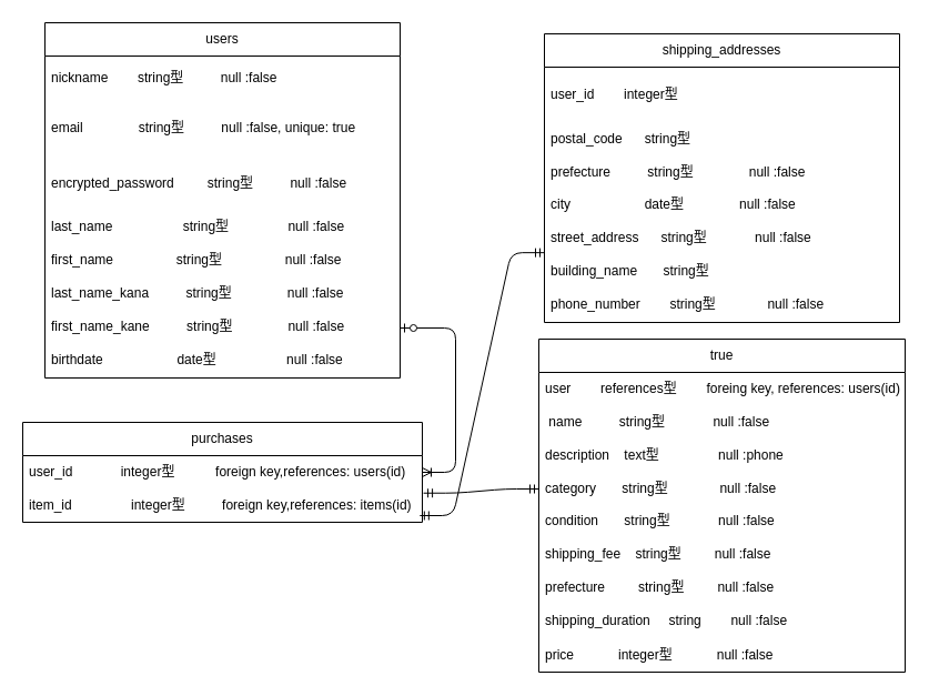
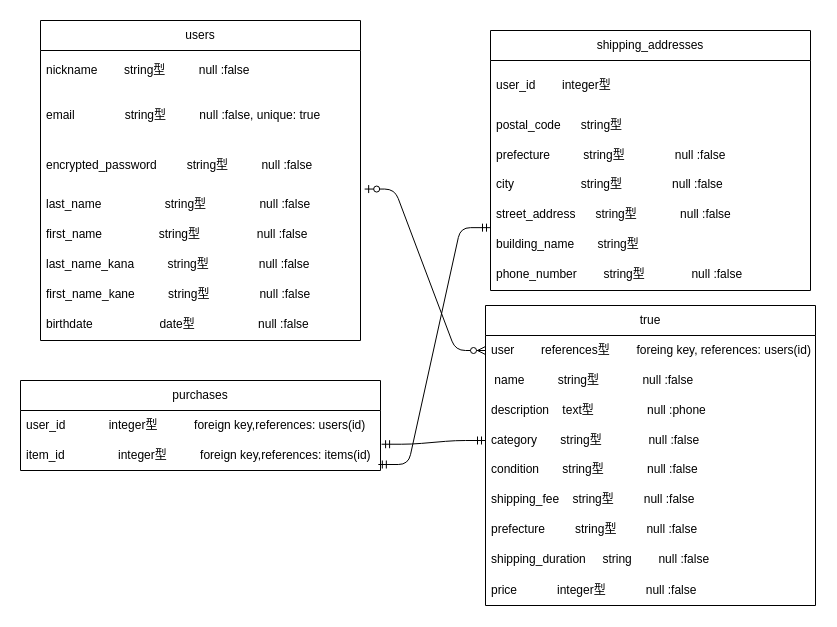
  <mxCell id="0" />
  <mxCell id="1" parent="0" />
  <mxCell id="2" value="users" style="swimlane;fontStyle=0;childLayout=stackLayout;horizontal=1;startSize=30;horizontalStack=0;resizeParent=1;resizeParentMax=0;resizeLast=0;collapsible=1;marginBottom=0;whiteSpace=wrap;html=1;" parent="1" vertex="1"><mxGeometry x="40" y="20" width="320" height="320" as="geometry" /></mxCell>
  <mxCell id="3" value="nickname&amp;nbsp; &amp;nbsp; &amp;nbsp; &amp;nbsp; string型&amp;nbsp; &amp;nbsp; &amp;nbsp; &amp;nbsp; &amp;nbsp; null :false" style="text;strokeColor=none;fillColor=none;align=left;verticalAlign=middle;spacingLeft=4;spacingRight=4;overflow=hidden;points=[[0,0.5],[1,0.5]];portConstraint=eastwest;rotatable=0;whiteSpace=wrap;html=1;" parent="2" vertex="1"><mxGeometry y="30" width="320" height="40" as="geometry" /></mxCell>
  <mxCell id="4" value="email&amp;nbsp; &amp;nbsp; &amp;nbsp; &amp;nbsp; &amp;nbsp; &amp;nbsp; &amp;nbsp; &amp;nbsp;string型&amp;nbsp; &amp;nbsp; &amp;nbsp; &amp;nbsp; &amp;nbsp; null :false, unique: true" style="text;strokeColor=none;fillColor=none;align=left;verticalAlign=middle;spacingLeft=4;spacingRight=4;overflow=hidden;points=[[0,0.5],[1,0.5]];portConstraint=eastwest;rotatable=0;whiteSpace=wrap;html=1;" parent="2" vertex="1"><mxGeometry y="70" width="320" height="50" as="geometry" /></mxCell>
  <mxCell id="5" value="encrypted_password&amp;nbsp; &amp;nbsp; &amp;nbsp; &amp;nbsp; &amp;nbsp;string型&amp;nbsp; &amp;nbsp; &amp;nbsp; &amp;nbsp; &amp;nbsp; null :false" style="text;strokeColor=none;fillColor=none;align=left;verticalAlign=middle;spacingLeft=4;spacingRight=4;overflow=hidden;points=[[0,0.5],[1,0.5]];portConstraint=eastwest;rotatable=0;whiteSpace=wrap;html=1;" parent="2" vertex="1"><mxGeometry y="120" width="320" height="50" as="geometry" /></mxCell>
  <mxCell id="6" value="last_name                   string型                null :false" style="text;strokeColor=none;fillColor=none;spacingLeft=4;spacingRight=4;overflow=hidden;rotatable=0;points=[[0,0.5],[1,0.5]];portConstraint=eastwest;fontSize=12;" parent="2" vertex="1"><mxGeometry y="170" width="320" height="30" as="geometry" /></mxCell>
  <mxCell id="7" value="first_name                 string型                 null :false" style="text;strokeColor=none;fillColor=none;spacingLeft=4;spacingRight=4;overflow=hidden;rotatable=0;points=[[0,0.5],[1,0.5]];portConstraint=eastwest;fontSize=12;" parent="2" vertex="1"><mxGeometry y="200" width="320" height="30" as="geometry" /></mxCell>
  <mxCell id="8" value="last_name_kana          string型               null :false" style="text;strokeColor=none;fillColor=none;spacingLeft=4;spacingRight=4;overflow=hidden;rotatable=0;points=[[0,0.5],[1,0.5]];portConstraint=eastwest;fontSize=12;" parent="2" vertex="1"><mxGeometry y="230" width="320" height="30" as="geometry" /></mxCell>
  <mxCell id="9" value="first_name_kane          string型               null :false" style="text;strokeColor=none;fillColor=none;spacingLeft=4;spacingRight=4;overflow=hidden;rotatable=0;points=[[0,0.5],[1,0.5]];portConstraint=eastwest;fontSize=12;" parent="2" vertex="1"><mxGeometry y="260" width="320" height="30" as="geometry" /></mxCell>
  <mxCell id="10" value="birthdate                    date型                   null :false" style="text;strokeColor=none;fillColor=none;spacingLeft=4;spacingRight=4;overflow=hidden;rotatable=0;points=[[0,0.5],[1,0.5]];portConstraint=eastwest;fontSize=12;" parent="2" vertex="1"><mxGeometry y="290" width="320" height="30" as="geometry" /></mxCell>
  <mxCell id="11" value="true" style="swimlane;fontStyle=0;childLayout=stackLayout;horizontal=1;startSize=30;horizontalStack=0;resizeParent=1;resizeParentMax=0;resizeLast=0;collapsible=1;marginBottom=0;whiteSpace=wrap;html=1;" parent="1" vertex="1"><mxGeometry x="485" y="305" width="330" height="300" as="geometry" /></mxCell>
  <mxCell id="12" value="user&amp;nbsp; &amp;nbsp; &amp;nbsp; &amp;nbsp; references型&amp;nbsp; &amp;nbsp; &amp;nbsp; &amp;nbsp; foreing key, references: users(id)" style="text;strokeColor=none;fillColor=none;align=left;verticalAlign=middle;spacingLeft=4;spacingRight=4;overflow=hidden;points=[[0,0.5],[1,0.5]];portConstraint=eastwest;rotatable=0;whiteSpace=wrap;html=1;" parent="11" vertex="1"><mxGeometry y="30" width="330" height="30" as="geometry" /></mxCell>
  <mxCell id="13" value="&amp;nbsp;name&amp;nbsp; &amp;nbsp; &amp;nbsp; &amp;nbsp; &amp;nbsp; string型&amp;nbsp; &amp;nbsp; &amp;nbsp; &amp;nbsp; &amp;nbsp; &amp;nbsp; &amp;nbsp;null :false" style="text;strokeColor=none;fillColor=none;align=left;verticalAlign=middle;spacingLeft=4;spacingRight=4;overflow=hidden;points=[[0,0.5],[1,0.5]];portConstraint=eastwest;rotatable=0;whiteSpace=wrap;html=1;" parent="11" vertex="1"><mxGeometry y="60" width="330" height="30" as="geometry" /></mxCell>
  <mxCell id="14" value="description&amp;nbsp; &amp;nbsp; text型&amp;nbsp; &amp;nbsp; &amp;nbsp; &amp;nbsp; &amp;nbsp; &amp;nbsp; &amp;nbsp; &amp;nbsp; null :phone" style="text;strokeColor=none;fillColor=none;align=left;verticalAlign=middle;spacingLeft=4;spacingRight=4;overflow=hidden;points=[[0,0.5],[1,0.5]];portConstraint=eastwest;rotatable=0;whiteSpace=wrap;html=1;" parent="11" vertex="1"><mxGeometry y="90" width="330" height="30" as="geometry" /></mxCell>
  <mxCell id="15" value="category&amp;nbsp; &amp;nbsp; &amp;nbsp; &amp;nbsp;string型&amp;nbsp; &amp;nbsp; &amp;nbsp; &amp;nbsp; &amp;nbsp; &amp;nbsp; &amp;nbsp; null :false" style="text;strokeColor=none;fillColor=none;align=left;verticalAlign=middle;spacingLeft=4;spacingRight=4;overflow=hidden;points=[[0,0.5],[1,0.5]];portConstraint=eastwest;rotatable=0;whiteSpace=wrap;html=1;" parent="11" vertex="1"><mxGeometry y="120" width="330" height="30" as="geometry" /></mxCell>
  <mxCell id="16" value="condition       string型             null :false" style="text;strokeColor=none;fillColor=none;spacingLeft=4;spacingRight=4;overflow=hidden;rotatable=0;points=[[0,0.5],[1,0.5]];portConstraint=eastwest;fontSize=12;" vertex="1" parent="11"><mxGeometry y="150" width="330" height="30" as="geometry" /></mxCell>
  <mxCell id="17" value="shipping_fee    string型         null :false" style="text;strokeColor=none;fillColor=none;spacingLeft=4;spacingRight=4;overflow=hidden;rotatable=0;points=[[0,0.5],[1,0.5]];portConstraint=eastwest;fontSize=12;" vertex="1" parent="11"><mxGeometry y="180" width="330" height="30" as="geometry" /></mxCell>
  <mxCell id="18" value="prefecture         string型         null :false" style="text;strokeColor=none;fillColor=none;spacingLeft=4;spacingRight=4;overflow=hidden;rotatable=0;points=[[0,0.5],[1,0.5]];portConstraint=eastwest;fontSize=12;" vertex="1" parent="11"><mxGeometry y="210" width="330" height="30" as="geometry" /></mxCell>
  <mxCell id="19" value="shipping_duration     string        null :false" style="text;strokeColor=none;fillColor=none;spacingLeft=4;spacingRight=4;overflow=hidden;rotatable=0;points=[[0,0.5],[1,0.5]];portConstraint=eastwest;fontSize=12;" vertex="1" parent="11"><mxGeometry y="240" width="330" height="30" as="geometry" /></mxCell>
  <mxCell id="20" value="price&amp;nbsp; &amp;nbsp; &amp;nbsp; &amp;nbsp; &amp;nbsp; &amp;nbsp; integer型&amp;nbsp; &amp;nbsp; &amp;nbsp; &amp;nbsp; &amp;nbsp; &amp;nbsp; null :false" style="text;strokeColor=none;fillColor=none;align=left;verticalAlign=middle;spacingLeft=4;spacingRight=4;overflow=hidden;points=[[0,0.5],[1,0.5]];portConstraint=eastwest;rotatable=0;whiteSpace=wrap;html=1;" parent="11" vertex="1"><mxGeometry y="270" width="330" height="30" as="geometry" /></mxCell>
  <mxCell id="21" value="purchases" style="swimlane;fontStyle=0;childLayout=stackLayout;horizontal=1;startSize=30;horizontalStack=0;resizeParent=1;resizeParentMax=0;resizeLast=0;collapsible=1;marginBottom=0;whiteSpace=wrap;html=1;" parent="1" vertex="1"><mxGeometry x="20" y="380" width="360" height="90" as="geometry" /></mxCell>
  <mxCell id="22" value="user_id&amp;nbsp; &amp;nbsp; &amp;nbsp; &amp;nbsp; &amp;nbsp; &amp;nbsp; &amp;nbsp;integer型&amp;nbsp; &amp;nbsp; &amp;nbsp; &amp;nbsp; &amp;nbsp; &amp;nbsp;foreign key,references: users(id)" style="text;strokeColor=none;fillColor=none;align=left;verticalAlign=middle;spacingLeft=4;spacingRight=4;overflow=hidden;points=[[0,0.5],[1,0.5]];portConstraint=eastwest;rotatable=0;whiteSpace=wrap;html=1;" parent="21" vertex="1"><mxGeometry y="30" width="360" height="30" as="geometry" /></mxCell>
  <mxCell id="23" value="item_id&amp;nbsp; &amp;nbsp; &amp;nbsp; &amp;nbsp; &amp;nbsp; &amp;nbsp; &amp;nbsp; &amp;nbsp; integer型&amp;nbsp; &amp;nbsp; &amp;nbsp; &amp;nbsp; &amp;nbsp; foreign key,references: items(id)" style="text;strokeColor=none;fillColor=none;align=left;verticalAlign=middle;spacingLeft=4;spacingRight=4;overflow=hidden;points=[[0,0.5],[1,0.5]];portConstraint=eastwest;rotatable=0;whiteSpace=wrap;html=1;" parent="21" vertex="1"><mxGeometry y="60" width="360" height="30" as="geometry" /></mxCell>
  <mxCell id="24" value="shipping_addresses" style="swimlane;fontStyle=0;childLayout=stackLayout;horizontal=1;startSize=30;horizontalStack=0;resizeParent=1;resizeParentMax=0;resizeLast=0;collapsible=1;marginBottom=0;whiteSpace=wrap;html=1;" parent="1" vertex="1"><mxGeometry x="490" y="30" width="320" height="260" as="geometry" /></mxCell>
  <mxCell id="25" value="user_id&amp;nbsp; &amp;nbsp; &amp;nbsp; &amp;nbsp; integer型&amp;nbsp; &amp;nbsp;&amp;nbsp;" style="text;strokeColor=none;fillColor=none;align=left;verticalAlign=middle;spacingLeft=4;spacingRight=4;overflow=hidden;points=[[0,0.5],[1,0.5]];portConstraint=eastwest;rotatable=0;whiteSpace=wrap;html=1;" parent="24" vertex="1"><mxGeometry y="30" width="320" height="50" as="geometry" /></mxCell>
  <mxCell id="26" value="postal_code&amp;nbsp; &amp;nbsp; &amp;nbsp; string型" style="text;strokeColor=none;fillColor=none;align=left;verticalAlign=middle;spacingLeft=4;spacingRight=4;overflow=hidden;points=[[0,0.5],[1,0.5]];portConstraint=eastwest;rotatable=0;whiteSpace=wrap;html=1;" parent="24" vertex="1"><mxGeometry y="80" width="320" height="30" as="geometry" /></mxCell>
  <mxCell id="27" value="prefecture&amp;nbsp; &amp;nbsp; &amp;nbsp; &amp;nbsp; &amp;nbsp; string型&amp;nbsp; &amp;nbsp; &amp;nbsp; &amp;nbsp; &amp;nbsp; &amp;nbsp; &amp;nbsp; &amp;nbsp;null :false" style="text;strokeColor=none;fillColor=none;align=left;verticalAlign=middle;spacingLeft=4;spacingRight=4;overflow=hidden;points=[[0,0.5],[1,0.5]];portConstraint=eastwest;rotatable=0;whiteSpace=wrap;html=1;" parent="24" vertex="1"><mxGeometry y="110" width="320" height="30" as="geometry" /></mxCell>
- <mxCell id="28" value="city                    date型               null :false" style="text;strokeColor=none;fillColor=none;spacingLeft=4;spacingRight=4;overflow=hidden;rotatable=0;points=[[0,0.5],[1,0.5]];portConstraint=eastwest;fontSize=12;" parent="24" vertex="1"><mxGeometry y="140" width="320" height="30" as="geometry" /></mxCell>
+ <mxCell id="28" value="city                    string型               null :false" style="text;strokeColor=none;fillColor=none;spacingLeft=4;spacingRight=4;overflow=hidden;rotatable=0;points=[[0,0.5],[1,0.5]];portConstraint=eastwest;fontSize=12;" parent="24" vertex="1"><mxGeometry y="140" width="320" height="30" as="geometry" /></mxCell>
  <mxCell id="29" value="street_address      string型             null :false" style="text;strokeColor=none;fillColor=none;spacingLeft=4;spacingRight=4;overflow=hidden;rotatable=0;points=[[0,0.5],[1,0.5]];portConstraint=eastwest;fontSize=12;" parent="24" vertex="1"><mxGeometry y="170" width="320" height="30" as="geometry" /></mxCell>
  <mxCell id="30" value="building_name       string型        " style="text;strokeColor=none;fillColor=none;spacingLeft=4;spacingRight=4;overflow=hidden;rotatable=0;points=[[0,0.5],[1,0.5]];portConstraint=eastwest;fontSize=12;" parent="24" vertex="1"><mxGeometry y="200" width="320" height="30" as="geometry" /></mxCell>
  <mxCell id="31" value="phone_number        string型              null :false" style="text;strokeColor=none;fillColor=none;spacingLeft=4;spacingRight=4;overflow=hidden;rotatable=0;points=[[0,0.5],[1,0.5]];portConstraint=eastwest;fontSize=12;" parent="24" vertex="1"><mxGeometry y="230" width="320" height="30" as="geometry" /></mxCell>
- <mxCell id="33" value="" style="edgeStyle=entityRelationEdgeStyle;fontSize=12;html=1;endArrow=ERoneToMany;startArrow=ERzeroToOne;exitX=1;exitY=0.5;exitDx=0;exitDy=0;" parent="1" source="9" target="21" edge="1"><mxGeometry width="100" height="100" relative="1" as="geometry"><mxPoint x="380" y="300" as="sourcePoint" /><mxPoint x="20" y="440" as="targetPoint" /></mxGeometry></mxCell>
+ <mxCell id="32" value="" style="edgeStyle=entityRelationEdgeStyle;fontSize=12;html=1;endArrow=ERzeroToMany;startArrow=ERzeroToOne;entryX=0;entryY=0.5;entryDx=0;entryDy=0;exitX=1.013;exitY=-0.048;exitDx=0;exitDy=0;exitPerimeter=0;" parent="1" source="6" target="12" edge="1"><mxGeometry width="100" height="100" relative="1" as="geometry"><mxPoint x="370" y="30" as="sourcePoint" /><mxPoint x="420" y="180" as="targetPoint" /></mxGeometry></mxCell>
  <mxCell id="34" value="" style="edgeStyle=entityRelationEdgeStyle;fontSize=12;html=1;endArrow=ERmandOne;startArrow=ERmandOne;entryX=0;entryY=0.5;entryDx=0;entryDy=0;exitX=1.003;exitY=0.124;exitDx=0;exitDy=0;exitPerimeter=0;" parent="1" source="23" edge="1"><mxGeometry width="100" height="100" relative="1" as="geometry"><mxPoint x="380" y="485" as="sourcePoint" /><mxPoint x="485" y="440" as="targetPoint" /></mxGeometry></mxCell>
  <mxCell id="35" value="" style="edgeStyle=entityRelationEdgeStyle;fontSize=12;html=1;endArrow=ERmandOne;startArrow=ERmandOne;entryX=0;entryY=-0.095;entryDx=0;entryDy=0;entryPerimeter=0;exitX=0.994;exitY=-0.2;exitDx=0;exitDy=0;exitPerimeter=0;" parent="1" target="30" edge="1"><mxGeometry width="100" height="100" relative="1" as="geometry"><mxPoint x="377.84" y="464" as="sourcePoint" /><mxPoint x="570" y="260" as="targetPoint" /></mxGeometry></mxCell>
